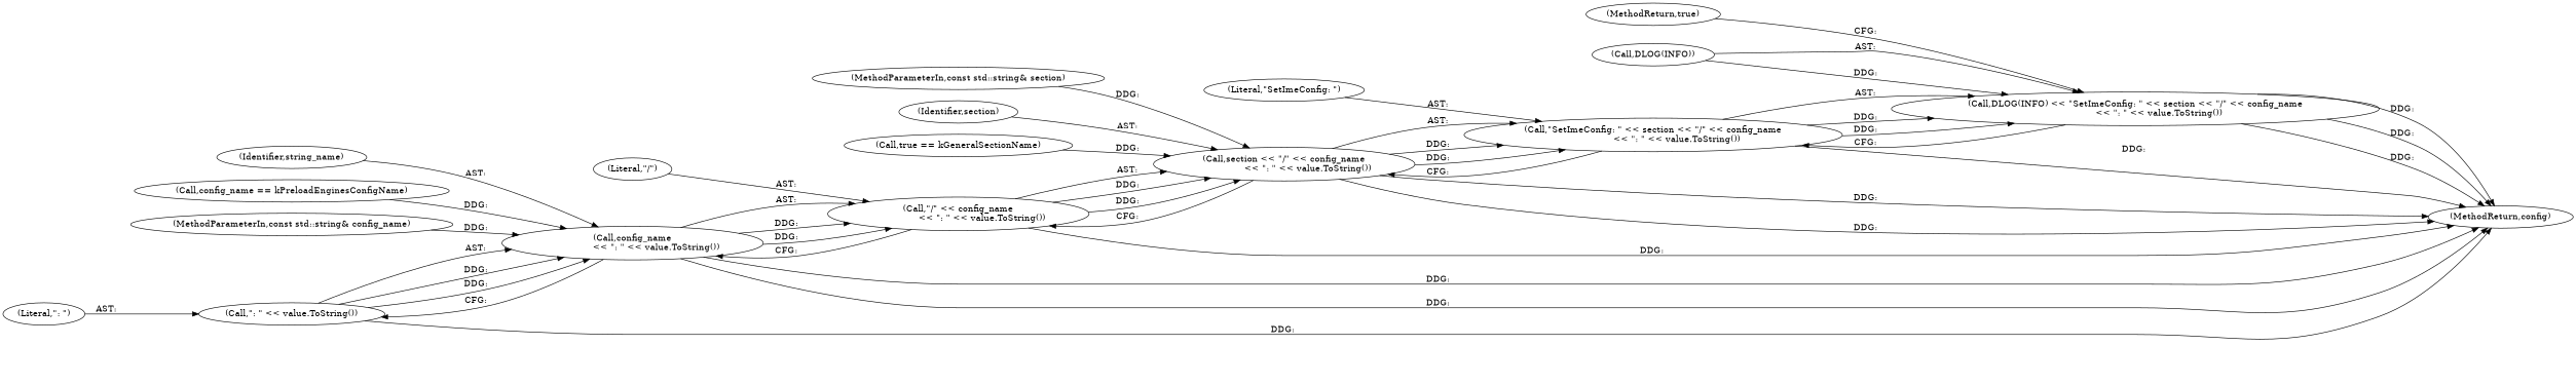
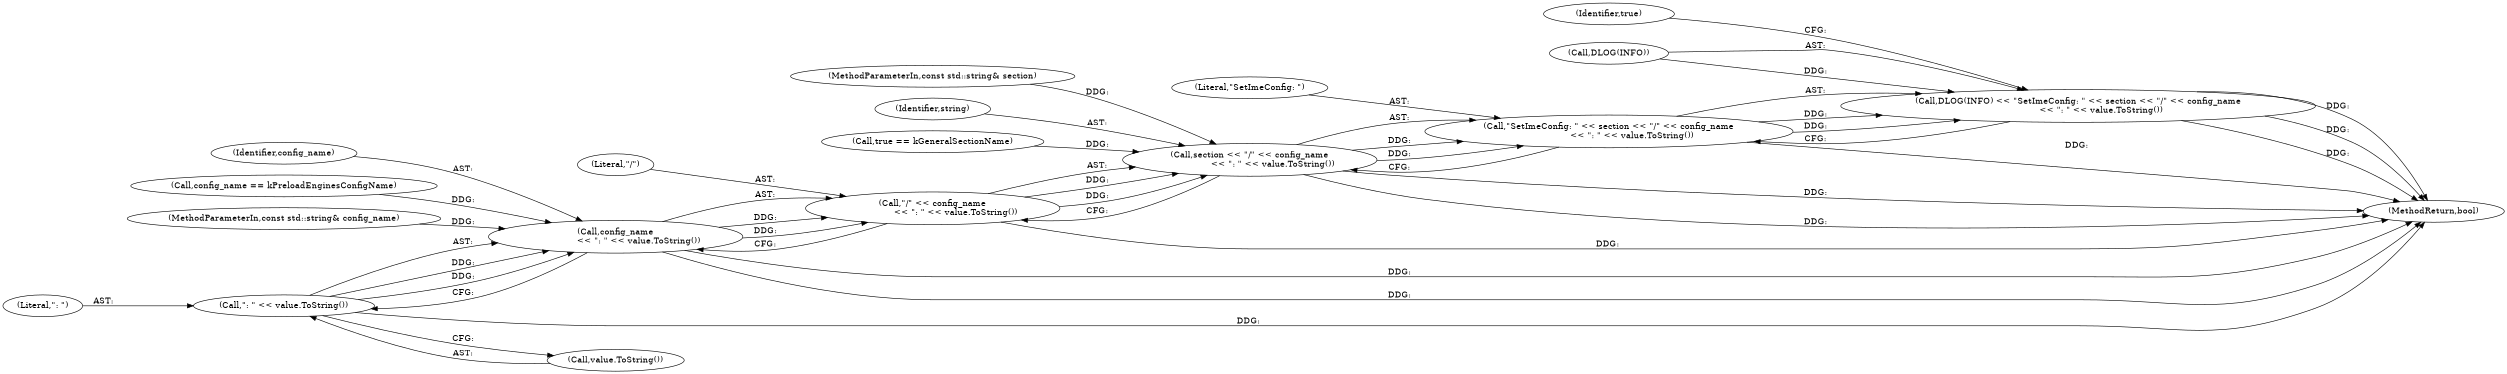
  digraph {
    rankdir=LR
    n1 [label="(Call,\": \" << value.ToString())"]
    n2 [label="(Call,config_name\n                 << \": \" << value.ToString())"]
-   n3 [label="(MethodReturn,config)"]
+   n3 [label="(MethodReturn,bool)"]
+   n4 [label="(Call,value.ToString())"]
    n5 [label="(Call,\"/\" << config_name\n                 << \": \" << value.ToString())"]
    n6 [label="(Call,section << \"/\" << config_name\n                 << \": \" << value.ToString())"]
    n7 [label="(Call,\"SetImeConfig: \" << section << \"/\" << config_name\n                 << \": \" << value.ToString())"]
    n8 [label="(Call,DLOG(INFO) << \"SetImeConfig: \" << section << \"/\" << config_name\n                 << \": \" << value.ToString())"]
    n9 [label="(MethodParameterIn,const std::string& section)"]
    n10 [label="(Literal,\": \")"]
-   n11 [label="(Identifier,string_name)"]
+   n11 [label="(Identifier,config_name)"]
    n12 [label="(Call,config_name == kPreloadEnginesConfigName)"]
-   n13 [label="(Identifier,section)"]
+   n13 [label="(Identifier,string)"]
    n14 [label="(Call,true == kGeneralSectionName)"]
-   n15 [label="(MethodReturn,true)"]
+   n15 [label="(Identifier,true)"]
    n16 [label="(Literal,\"/\")"]
    n17 [label="(Literal,\"SetImeConfig: \")"]
    n18 [label="(Call,DLOG(INFO))"]
    n19 [label="(MethodParameterIn,const std::string& config_name)"]
    n1 -> n2 [label="AST: "]
    n1 -> n2 [label="DDG: "]
    n1 -> n2 [label="DDG: "]
    n1 -> n3 [label="DDG: "]
+   n1 -> n4 [label="CFG: "]
    n2 -> n1 [label="CFG: "]
    n2 -> n3 [label="DDG: "]
    n2 -> n3 [label="DDG: "]
    n2 -> n5 [label="AST: "]
    n2 -> n5 [label="DDG: "]
    n2 -> n5 [label="DDG: "]
+   n4 -> n1 [label="AST: "]
    n5 -> n2 [label="CFG: "]
    n5 -> n3 [label="DDG: "]
    n5 -> n6 [label="AST: "]
    n5 -> n6 [label="DDG: "]
    n5 -> n6 [label="DDG: "]
    n6 -> n3 [label="DDG: "]
    n6 -> n3 [label="DDG: "]
    n6 -> n5 [label="CFG: "]
    n6 -> n7 [label="AST: "]
    n6 -> n7 [label="DDG: "]
    n6 -> n7 [label="DDG: "]
    n7 -> n3 [label="DDG: "]
    n7 -> n6 [label="CFG: "]
    n7 -> n8 [label="AST: "]
    n7 -> n8 [label="DDG: "]
    n7 -> n8 [label="DDG: "]
    n8 -> n3 [label="DDG: "]
    n8 -> n3 [label="DDG: "]
    n8 -> n3 [label="DDG: "]
    n8 -> n7 [label="CFG: "]
    n9 -> n6 [label="DDG: "]
    n10 -> n1 [label="AST: "]
    n11 -> n2 [label="AST: "]
    n12 -> n2 [label="DDG: "]
    n13 -> n6 [label="AST: "]
    n14 -> n6 [label="DDG: "]
    n15 -> n8 [label="CFG: "]
    n16 -> n5 [label="AST: "]
    n17 -> n7 [label="AST: "]
    n18 -> n8 [label="AST: "]
    n18 -> n8 [label="DDG: "]
    n19 -> n2 [label="DDG: "]
  }
